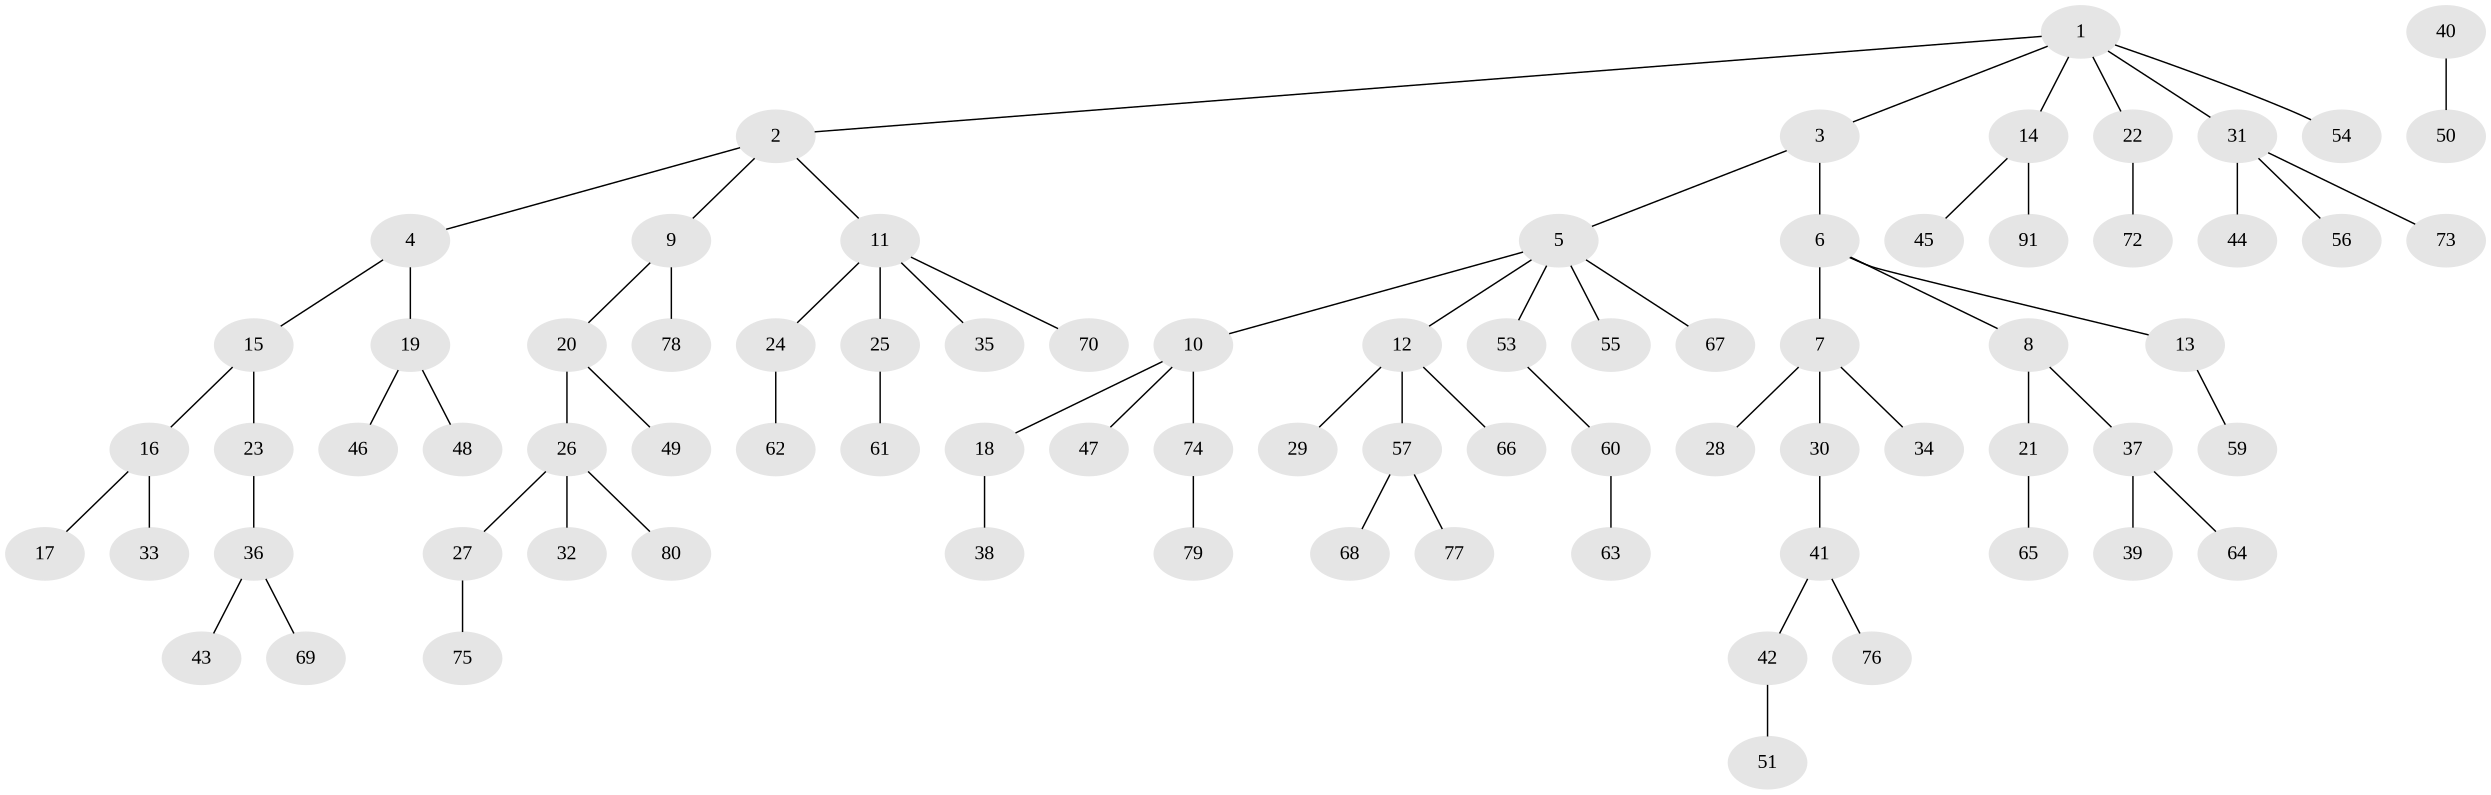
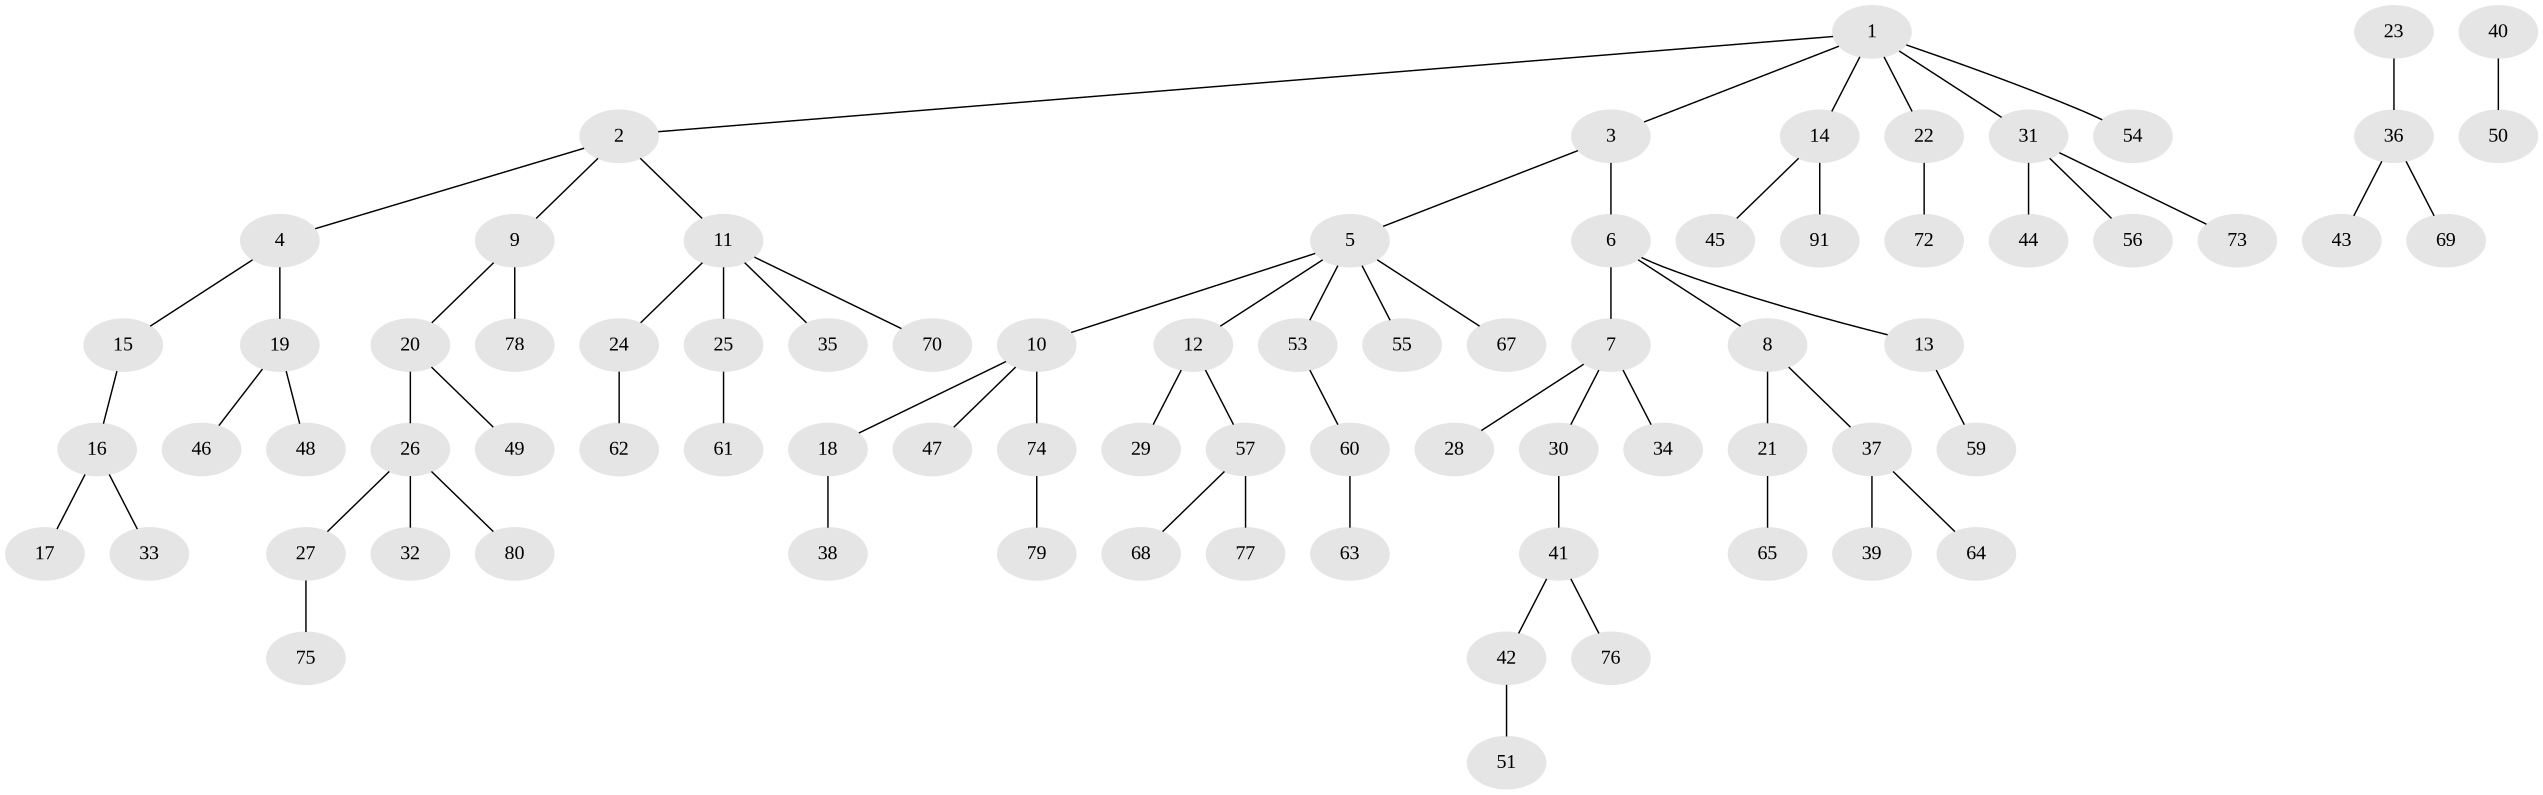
  graph {
    fontname="Liberation Serif"
    node [color=gray90 fontname="Liberation Serif" style=filled]
    edge [fontname="Liberation Serif"]
    1
    2
    3
    14
    22
    31
    54
    4
    9
    11
    5
    6
    45
    n14 [label=91]
    72
    44
    56
    73
    15
    19
    20
    78
    24
    25
    35
    70
    10
    12
    53
    55
    67
    7
    8
    13
    16
    23
    46
    48
    18
    47
    74
    29
    57
-   66
    60
    28
    30
    34
    21
    37
    59
    41
    65
    39
    64
    26
    49
    38
    79
    62
    61
    68
    77
    17
    33
    36
    27
    32
    80
    43
    69
    75
    42
    76
    40
    50
    51
    63
    1 -- 2
    1 -- 3
    1 -- 14
    1 -- 22
    1 -- 31
    1 -- 54
    2 -- 4
    2 -- 9
    2 -- 11
    3 -- 5
    3 -- 6
    14 -- 45
    14 -- n14
    22 -- 72
    31 -- 44
    31 -- 56
    31 -- 73
    4 -- 15
    4 -- 19
    9 -- 20
    9 -- 78
    11 -- 24
    11 -- 25
    11 -- 35
    11 -- 70
    5 -- 10
    5 -- 12
    5 -- 53
    5 -- 55
    5 -- 67
    6 -- 7
    6 -- 8
    6 -- 13
    15 -- 16
-   15 -- 23
    19 -- 46
    19 -- 48
    20 -- 26
    20 -- 49
    24 -- 62
    25 -- 61
    10 -- 18
    10 -- 47
    10 -- 74
    12 -- 29
    12 -- 57
-   12 -- 66
    53 -- 60
    7 -- 28
    7 -- 30
    7 -- 34
    8 -- 21
    8 -- 37
    13 -- 59
    16 -- 17
    16 -- 33
    23 -- 36
    18 -- 38
    74 -- 79
    57 -- 68
    57 -- 77
    60 -- 63
    30 -- 41
    21 -- 65
    37 -- 39
    37 -- 64
    41 -- 42
    41 -- 76
    26 -- 27
    26 -- 32
    26 -- 80
    36 -- 43
    36 -- 69
    27 -- 75
    42 -- 51
    40 -- 50
  }
